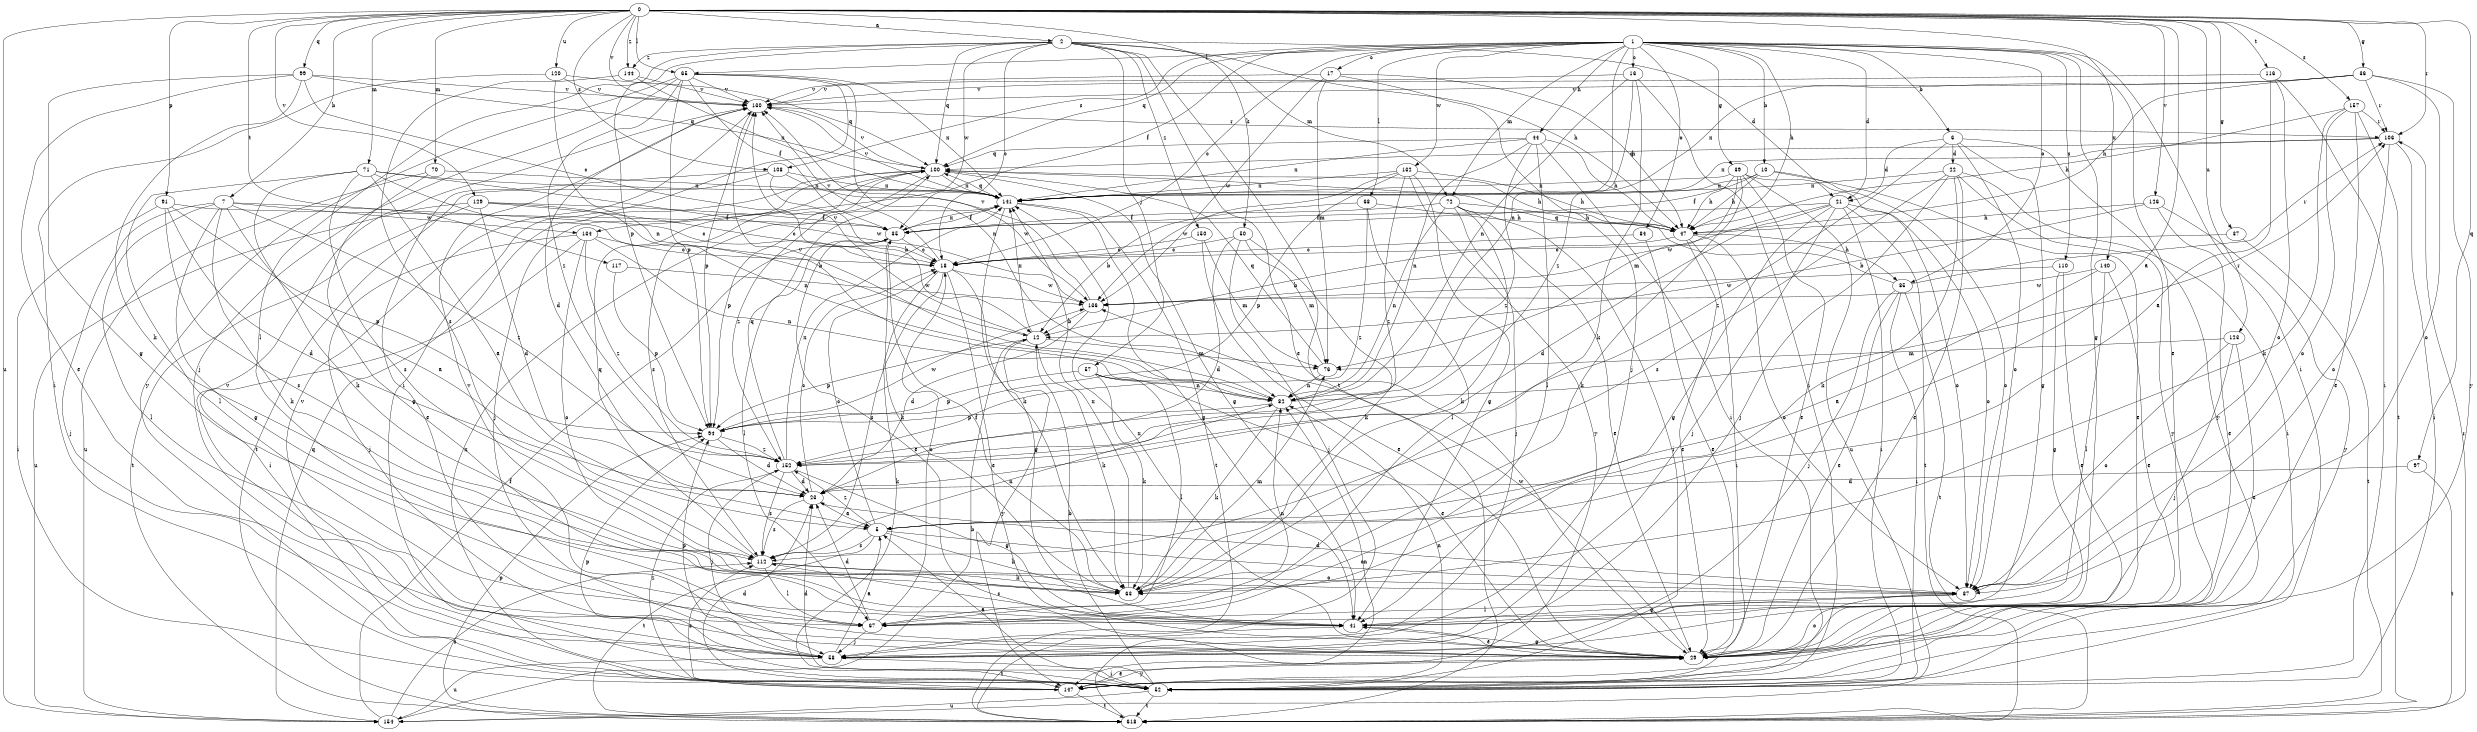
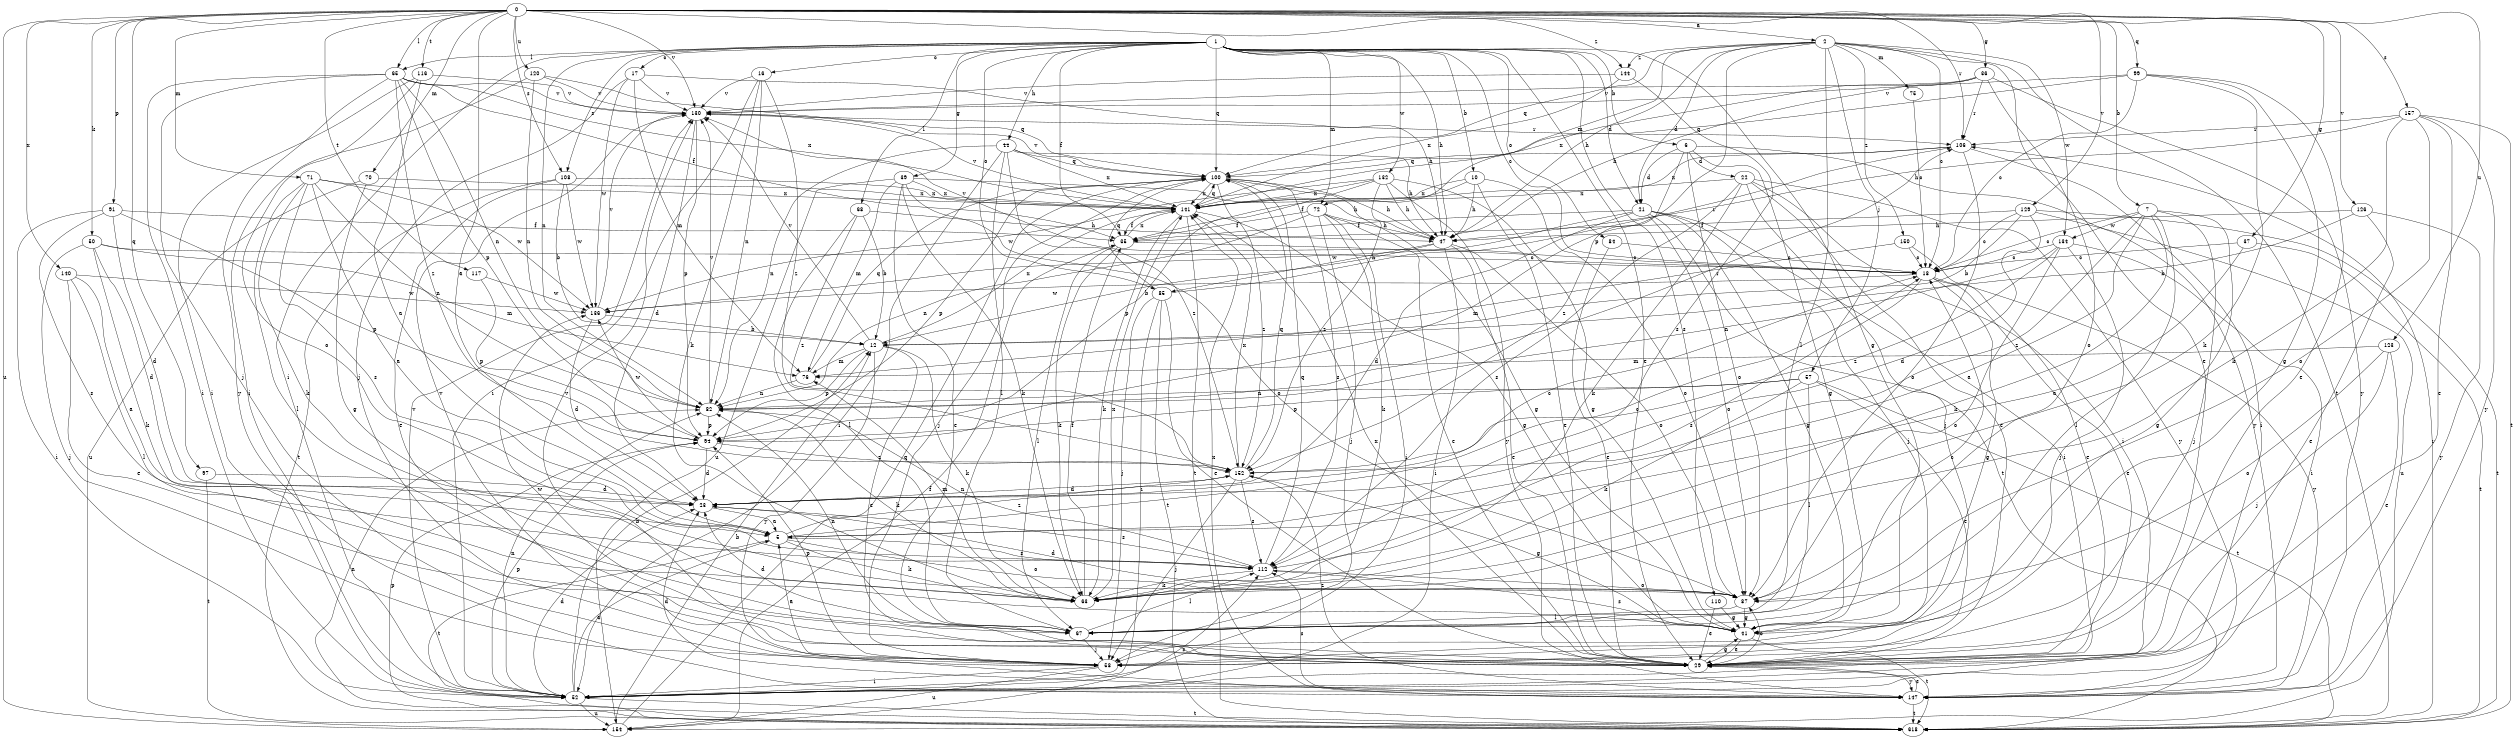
  strict digraph {
    0
    2
    5
    7
    36
    37
    50
    65
    70
    71
    91
    97
    99
    106
    n15 [label=157]
    108
    116
    117
    120
    123
    n21 [label=154]
    126
    129
    130
    140
    n26 [label=144]
    18
    21
    29
    47
    72
    100
    57
    n34 [label=67]
+   75
    94
    n37 [label=618]
    134
    150
    63
    87
    112
    152
    41
    58
    147
    141
    76
    23
    35
    52
    82
    136
    12
    1
    n56 [label=6]
    10
    16
    17
    39
    44
    68
    84
    85
    110
    132
    22
    0 -> 2 [label=a]
    0 -> 5 [label=a]
    0 -> 7 [label=b]
    0 -> 36 [label=g]
    0 -> 37 [label=g]
    0 -> 50 [label=k]
    0 -> 65 [label=l]
    0 -> 70 [label=m]
    0 -> 71 [label=m]
    0 -> 91 [label=p]
    0 -> 97 [label=q]
    0 -> 99 [label=q]
    0 -> 106 [label=r]
    0 -> n15 [label=s]
    0 -> 108 [label=s]
    0 -> 116 [label=t]
    0 -> 117 [label=t]
    0 -> 120 [label=u]
    0 -> 123 [label=u]
    0 -> n21 [label=u]
    0 -> 126 [label=v]
    0 -> 129 [label=v]
    0 -> 130 [label=v]
    0 -> 140 [label=x]
    0 -> n26 [label=z]
    2 -> n26 [label=z]
    2 -> 18 [label=c]
    2 -> 21 [label=d]
    2 -> 29 [label=e]
    2 -> 47 [label=h]
    2 -> 72 [label=m]
    2 -> 100 [label=q]
    2 -> 57 [label=j]
    2 -> n34 [label=l]
+   2 -> 75 [label=m]
    2 -> 94 [label=p]
    2 -> n37 [label=t]
    2 -> 134 [label=w]
    2 -> 150 [label=z]
    5 -> 18 [label=c]
    5 -> n37 [label=t]
    5 -> 63 [label=k]
    5 -> 87 [label=o]
    5 -> 112 [label=s]
    5 -> 152 [label=z]
    7 -> 5 [label=a]
    7 -> 18 [label=c]
    7 -> n34 [label=l]
    7 -> 134 [label=w]
    7 -> 63 [label=k]
    7 -> 152 [label=z]
    7 -> 41 [label=g]
    7 -> 58 [label=j]
    36 -> 106 [label=r]
    36 -> 130 [label=v]
    36 -> 47 [label=h]
    36 -> 87 [label=o]
    36 -> 147 [label=y]
    36 -> 141 [label=x]
+   37 -> 5 [label=a]
    37 -> 18 [label=c]
    37 -> n37 [label=t]
    50 -> 18 [label=c]
    50 -> 63 [label=k]
    50 -> 58 [label=j]
    50 -> 76 [label=m]
    50 -> 23 [label=d]
    65 -> 130 [label=v]
    65 -> 94 [label=p]
    65 -> 152 [label=z]
    65 -> 58 [label=j]
    65 -> 147 [label=y]
    65 -> 141 [label=x]
    65 -> 35 [label=f]
    65 -> 52 [label=i]
    65 -> 82 [label=n]
    70 -> n21 [label=u]
    70 -> 41 [label=g]
    70 -> 141 [label=x]
    71 -> 5 [label=a]
    71 -> n34 [label=l]
    71 -> 63 [label=k]
    71 -> 112 [label=s]
    71 -> 141 [label=x]
    71 -> 82 [label=n]
    71 -> 136 [label=w]
    91 -> 94 [label=p]
    91 -> 112 [label=s]
    91 -> 23 [label=d]
    91 -> 35 [label=f]
    91 -> 52 [label=i]
    97 -> n37 [label=t]
    97 -> 23 [label=d]
    99 -> 130 [label=v]
    99 -> 18 [label=c]
    99 -> 29 [label=e]
    99 -> 100 [label=q]
    99 -> 63 [label=k]
    99 -> 41 [label=g]
    106 -> 100 [label=q]
    106 -> 87 [label=o]
    106 -> 141 [label=x]
    106 -> 52 [label=i]
    n15 -> 106 [label=r]
    n15 -> 29 [label=e]
    n15 -> 47 [label=h]
    n15 -> n37 [label=t]
    n15 -> 63 [label=k]
    n15 -> 87 [label=o]
+   n15 -> 147 [label=y]
    108 -> 29 [label=e]
    108 -> n37 [label=t]
    108 -> 141 [label=x]
    108 -> 136 [label=w]
    108 -> 12 [label=b]
    116 -> 5 [label=a]
    116 -> 130 [label=v]
    116 -> 87 [label=o]
    116 -> 52 [label=i]
    117 -> 94 [label=p]
    117 -> 136 [label=w]
    120 -> 130 [label=v]
    120 -> 100 [label=q]
    120 -> 52 [label=i]
    120 -> 82 [label=n]
    123 -> 29 [label=e]
    123 -> 87 [label=o]
    123 -> 58 [label=j]
    123 -> 76 [label=m]
    n21 -> 100 [label=q]
    n21 -> 112 [label=s]
    n21 -> 35 [label=f]
    n21 -> 12 [label=b]
    126 -> 29 [label=e]
    126 -> 47 [label=h]
    126 -> 147 [label=y]
    126 -> 12 [label=b]
    129 -> n21 [label=u]
    129 -> 18 [label=c]
    129 -> n37 [label=t]
    129 -> 23 [label=d]
    129 -> 35 [label=f]
    129 -> 12 [label=b]
    130 -> 106 [label=r]
    130 -> 94 [label=p]
    130 -> 23 [label=d]
    140 -> 5 [label=a]
    140 -> 29 [label=e]
    140 -> n34 [label=l]
    140 -> 136 [label=w]
    n26 -> 130 [label=v]
    n26 -> 112 [label=s]
    n26 -> 141 [label=x]
    18 -> 130 [label=v]
    18 -> 29 [label=e]
    18 -> 112 [label=s]
    18 -> 41 [label=g]
-   18 -> 147 [label=k]
+   18 -> 147 [label=y]
    18 -> 136 [label=w]
    21 -> n37 [label=t]
    21 -> 87 [label=o]
    21 -> 41 [label=g]
    21 -> 58 [label=j]
    21 -> 23 [label=d]
    21 -> 35 [label=f]
    21 -> 52 [label=i]
    21 -> 136 [label=w]
    29 -> 130 [label=v]
    29 -> 87 [label=o]
    29 -> 41 [label=g]
    29 -> 147 [label=y]
    29 -> 141 [label=x]
    29 -> 136 [label=w]
    47 -> 29 [label=e]
    47 -> 87 [label=o]
    47 -> 52 [label=i]
    47 -> 12 [label=b]
    47 -> 85 [label=h]
    72 -> 29 [label=e]
    72 -> 47 [label=h]
    72 -> 63 [label=k]
    72 -> 58 [label=j]
    72 -> 35 [label=f]
    72 -> 52 [label=i]
    72 -> 82 [label=n]
    100 -> 130 [label=v]
    100 -> 47 [label=h]
    100 -> 94 [label=p]
    100 -> 112 [label=s]
    100 -> 152 [label=z]
    100 -> 41 [label=g]
    100 -> 58 [label=j]
    100 -> 141 [label=x]
    57 -> 29 [label=e]
    57 -> n34 [label=l]
    57 -> 94 [label=p]
+   57 -> n37 [label=t]
    57 -> 63 [label=k]
    57 -> 82 [label=n]
    n34 -> 18 [label=c]
    n34 -> 58 [label=j]
    n34 -> 23 [label=d]
    n34 -> 82 [label=n]
+   75 -> 18 [label=c]
    94 -> 152 [label=z]
    94 -> 23 [label=d]
    94 -> 136 [label=w]
    n37 -> 106 [label=r]
    n37 -> 94 [label=p]
    n37 -> 82 [label=n]
    134 -> 18 [label=c]
    134 -> 87 [label=o]
    134 -> 152 [label=z]
    134 -> 58 [label=j]
    134 -> 52 [label=i]
    134 -> 82 [label=n]
    150 -> 18 [label=c]
    150 -> 29 [label=e]
    150 -> 76 [label=m]
    63 -> 141 [label=x]
    63 -> 76 [label=m]
    63 -> 35 [label=f]
    87 -> n34 [label=l]
    87 -> 41 [label=g]
    87 -> 23 [label=d]
    112 -> 100 [label=q]
-   112 -> n34 [label=l]
+   n34 -> 112 [label=l]
    112 -> 63 [label=k]
    112 -> 87 [label=o]
    112 -> 82 [label=n]
    152 -> 100 [label=q]
    152 -> 112 [label=s]
    152 -> 41 [label=g]
    152 -> 58 [label=j]
    152 -> 141 [label=x]
    152 -> 23 [label=d]
    41 -> 29 [label=e]
    41 -> n37 [label=t]
    41 -> 112 [label=s]
    58 -> 5 [label=a]
    58 -> n21 [label=u]
    58 -> 130 [label=v]
    58 -> 94 [label=p]
    58 -> 52 [label=i]
    147 -> 29 [label=e]
    147 -> n37 [label=t]
    147 -> 112 [label=s]
    147 -> 152 [label=z]
    147 -> 141 [label=x]
    147 -> 23 [label=d]
    141 -> 130 [label=v]
    141 -> 100 [label=q]
    141 -> n37 [label=t]
    141 -> 63 [label=k]
    141 -> 41 [label=g]
    141 -> 35 [label=f]
    76 -> 100 [label=q]
    76 -> 82 [label=n]
    23 -> 5 [label=a]
    23 -> 18 [label=c]
    23 -> 112 [label=s]
    35 -> 18 [label=c]
    35 -> n34 [label=l]
    35 -> 63 [label=k]
    35 -> 141 [label=x]
    52 -> 5 [label=a]
    52 -> n21 [label=u]
    52 -> 130 [label=v]
    52 -> 94 [label=p]
    52 -> n37 [label=t]
    52 -> 23 [label=d]
    52 -> 82 [label=n]
    52 -> 12 [label=b]
    82 -> 106 [label=r]
    82 -> 130 [label=v]
    82 -> 94 [label=p]
    82 -> 63 [label=k]
    136 -> 130 [label=v]
    136 -> 23 [label=d]
    136 -> 12 [label=b]
    12 -> 130 [label=v]
-   35 -> 29 [label=e]
+   12 -> 29 [label=e]
    12 -> 94 [label=p]
    12 -> 63 [label=k]
    12 -> 147 [label=y]
    12 -> 141 [label=x]
    12 -> 76 [label=m]
    1 -> 65 [label=l]
    1 -> 108 [label=s]
    1 -> 18 [label=c]
    1 -> 21 [label=d]
    1 -> 29 [label=e]
    1 -> 47 [label=h]
    1 -> 72 [label=m]
    1 -> 100 [label=q]
    1 -> 41 [label=g]
    1 -> 35 [label=f]
    1 -> 52 [label=i]
    1 -> 82 [label=n]
    1 -> n56 [label=b]
    1 -> 10 [label=b]
    1 -> 16 [label=c]
    1 -> 17 [label=c]
    1 -> 39 [label=g]
    1 -> 44 [label=h]
    1 -> 68 [label=l]
    1 -> 84 [label=o]
    1 -> 85 [label=o]
    1 -> 110 [label=s]
    1 -> 132 [label=w]
    n56 -> 21 [label=d]
    n56 -> 87 [label=o]
    n56 -> 152 [label=z]
    n56 -> 41 [label=g]
    n56 -> 147 [label=y]
    n56 -> 22 [label=d]
    10 -> 29 [label=e]
    10 -> 47 [label=h]
    10 -> 87 [label=o]
    10 -> 141 [label=x]
    10 -> 35 [label=f]
    16 -> 130 [label=v]
    16 -> 63 [label=k]
    16 -> 152 [label=z]
    16 -> 52 [label=i]
    16 -> 82 [label=n]
    17 -> 130 [label=v]
    17 -> 47 [label=h]
    17 -> 58 [label=j]
    17 -> 76 [label=m]
    17 -> 136 [label=w]
    39 -> n21 [label=u]
    39 -> 29 [label=e]
    39 -> 47 [label=h]
    39 -> 63 [label=k]
    39 -> 87 [label=o]
    39 -> 141 [label=x]
    39 -> 76 [label=m]
    44 -> 47 [label=h]
    44 -> 100 [label=q]
    44 -> n34 [label=l]
    44 -> 152 [label=z]
    44 -> 141 [label=x]
    44 -> 52 [label=i]
    44 -> 82 [label=n]
    68 -> 47 [label=h]
    68 -> n34 [label=l]
    68 -> 152 [label=z]
    68 -> 12 [label=b]
    84 -> 18 [label=c]
    84 -> 29 [label=e]
    85 -> 106 [label=r]
    85 -> 29 [label=e]
    85 -> 100 [label=q]
    85 -> n37 [label=t]
    85 -> 58 [label=j]
    85 -> 52 [label=i]
    110 -> 29 [label=e]
    110 -> 41 [label=g]
-   110 -> 136 [label=w]
    132 -> 47 [label=h]
    132 -> 94 [label=p]
    132 -> 152 [label=z]
    132 -> 41 [label=g]
    132 -> 147 [label=y]
    132 -> 141 [label=x]
    132 -> 136 [label=w]
    22 -> 29 [label=e]
    22 -> 63 [label=k]
    22 -> 112 [label=s]
    22 -> 58 [label=j]
    22 -> 147 [label=y]
    22 -> 141 [label=x]
    22 -> 52 [label=i]
  }
